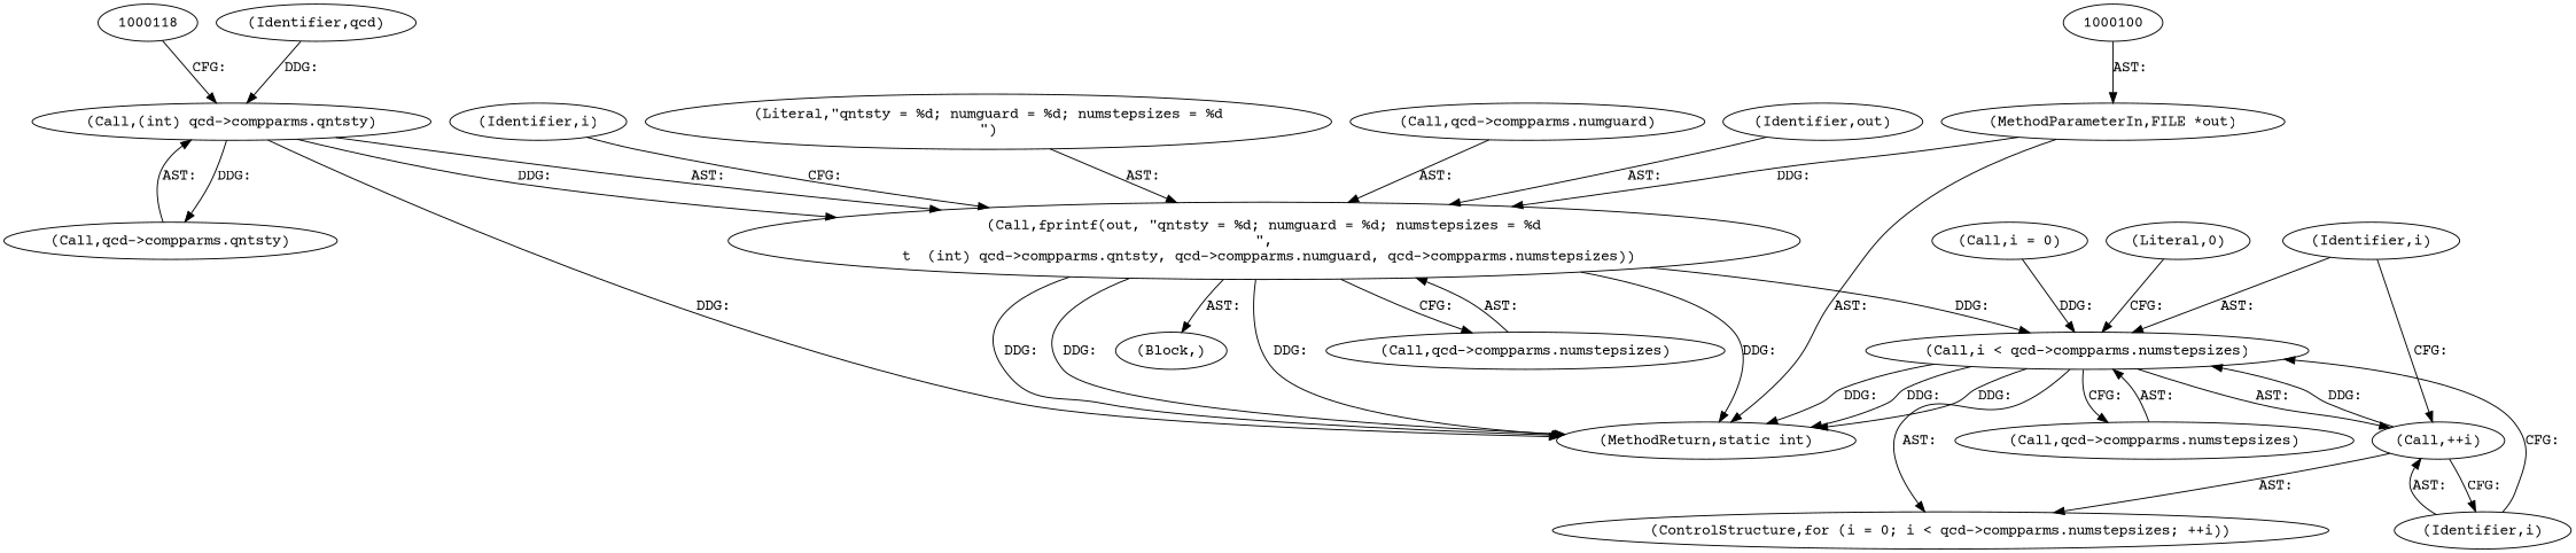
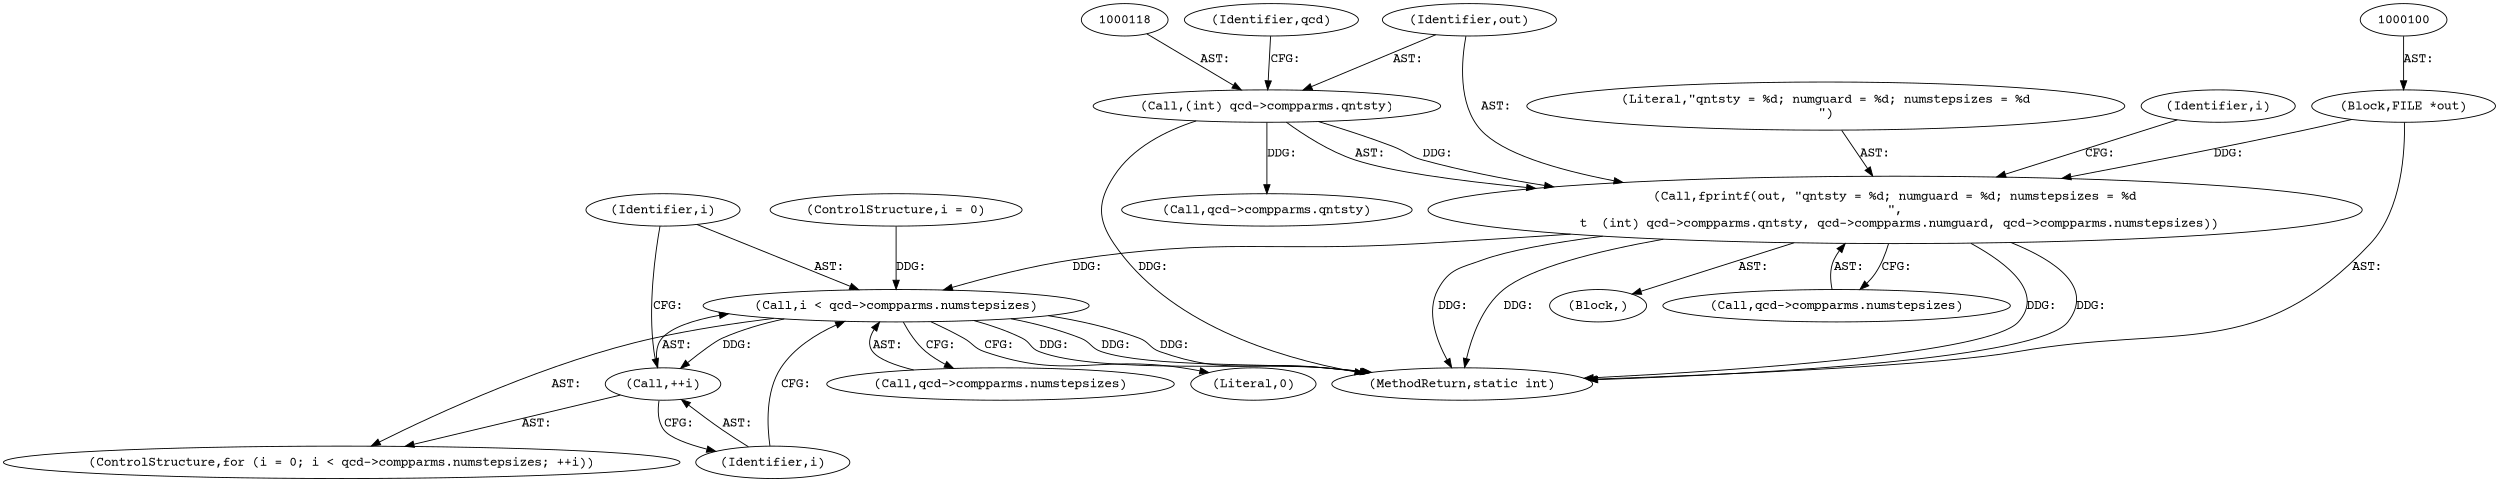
  digraph {
    fontname="Courier Prime"
    node [fontname="Courier Prime"]
    edge [fontname="Courier Prime"]
    n1 [label="(Call,fprintf(out, \"qntsty = %d; numguard = %d; numstepsizes = %d\n\",\n \t  (int) qcd->compparms.qntsty, qcd->compparms.numguard, qcd->compparms.numstepsizes))"]
    n2 [label="(Call,i < qcd->compparms.numstepsizes)"]
    n3 [label="(MethodReturn,static int)"]
    n4 [label="(Call,qcd->compparms.numstepsizes)"]
    n5 [label="(Block,)"]
    n6 [label="(Call,++i)"]
    n7 [label="(ControlStructure,for (i = 0; i < qcd->compparms.numstepsizes; ++i))"]
    n8 [label="(Call,qcd->compparms.numstepsizes)"]
-   n9 [label="(MethodParameterIn,FILE *out)"]
+   n9 [label="(Block,FILE *out)"]
    1000100
    n11 [label="(Call,(int) qcd->compparms.qntsty)"]
    n12 [label="(Call,qcd->compparms.qntsty)"]
    n13 [label="(Identifier,i)"]
-   n14 [label="(Call,qcd->compparms.numguard)"]
    n15 [label="(Literal,0)"]
    n16 [label="(Identifier,qcd)"]
    n17 [label="(Identifier,i)"]
    n18 [label="(Identifier,out)"]
    n19 [label="(Identifier,i)"]
    n20 [label="(Literal,\"qntsty = %d; numguard = %d; numstepsizes = %d\n\")"]
-   n21 [label="(Call,i = 0)"]
+   n21 [label="(ControlStructure,i = 0)"]
    1000118
    n1 -> n2 [label="DDG: "]
    n1 -> n3 [label="DDG: "]
    n1 -> n3 [label="DDG: "]
    n1 -> n3 [label="DDG: "]
    n1 -> n3 [label="DDG: "]
    n1 -> n4 [label="CFG: "]
    n1 -> n5 [label="AST: "]
    n2 -> n3 [label="DDG: "]
    n2 -> n3 [label="DDG: "]
    n2 -> n3 [label="DDG: "]
-   n2 -> n6 [label="AST: "]
+   n2 -> n6 [label="DDG: "]
    n2 -> n7 [label="AST: "]
    n2 -> n8 [label="CFG: "]
    n4 -> n1 [label="AST: "]
-   n6 -> n2 [label="DDG: "]
+   n6 -> n2 [label="AST: "]
    n6 -> n7 [label="AST: "]
    n6 -> n13 [label="CFG: "]
    n8 -> n2 [label="AST: "]
    n9 -> n1 [label="DDG: "]
    n9 -> n3 [label="AST: "]
    1000100 -> n9 [label="AST: "]
    n11 -> n1 [label="AST: "]
    n11 -> n1 [label="DDG: "]
    n11 -> n3 [label="DDG: "]
    n11 -> n12 [label="DDG: "]
-   n12 -> n11 [label="AST: "]
+   n18 -> n11 [label="AST: "]
    n13 -> n2 [label="CFG: "]
    n13 -> n6 [label="AST: "]
-   n14 -> n1 [label="AST: "]
-   n15 -> n2 [label="CFG: "]
-   n16 -> n11 [label="DDG: "]
+   n2 -> n15 [label="CFG: "]
+   n16 -> n11 [label="CFG: "]
    n17 -> n2 [label="AST: "]
    n17 -> n6 [label="CFG: "]
    n18 -> n1 [label="AST: "]
    n19 -> n1 [label="CFG: "]
    n20 -> n1 [label="AST: "]
    n21 -> n2 [label="DDG: "]
-   1000118 -> n11 [label="CFG: "]
+   1000118 -> n11 [label="AST: "]
  }
